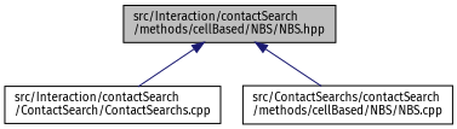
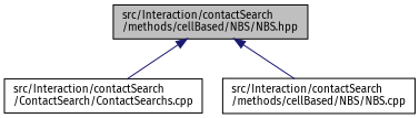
  digraph {
    fontname="Fira Sans"
    node [color=black fillcolor=white fontname="Fira Sans" fontsize=10 shape=record style=filled]
    edge [color=midnightblue dir=back fontname="Fira Sans" fontsize=10 labelfontname=Helvetica labelfontsize=10 style=solid]
    n1 [fillcolor=grey75 fontcolor=black height=0.2 label="src/Interaction/contactSearch\l/methods/cellBased/NBS/NBS.hpp" width=0.4]
    n2 [height=0.2 label="src/Interaction/contactSearch\l/ContactSearch/ContactSearchs.cpp" width=0.4]
-   n3 [height=0.2 label="src/ContactSearchs/contactSearch\l/methods/cellBased/NBS/NBS.cpp" width=0.4]
+   n3 [height=0.2 label="src/Interaction/contactSearch\l/methods/cellBased/NBS/NBS.cpp" width=0.4]
    n1 -> n2
    n1 -> n3
  }
